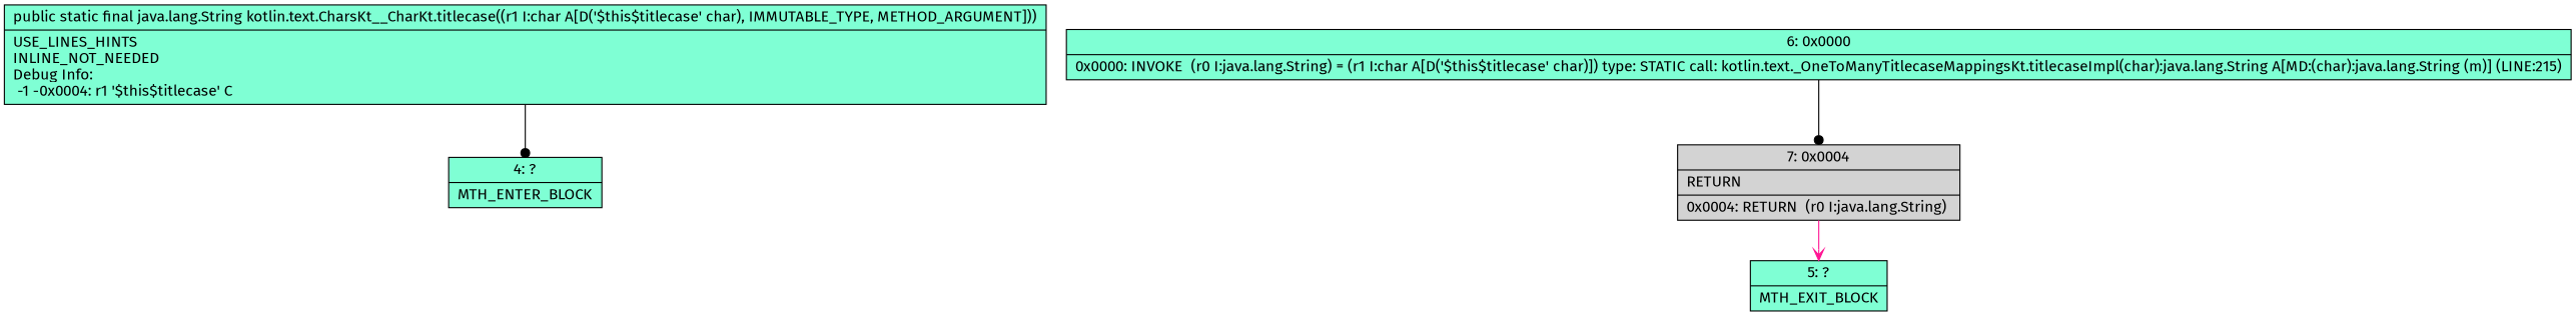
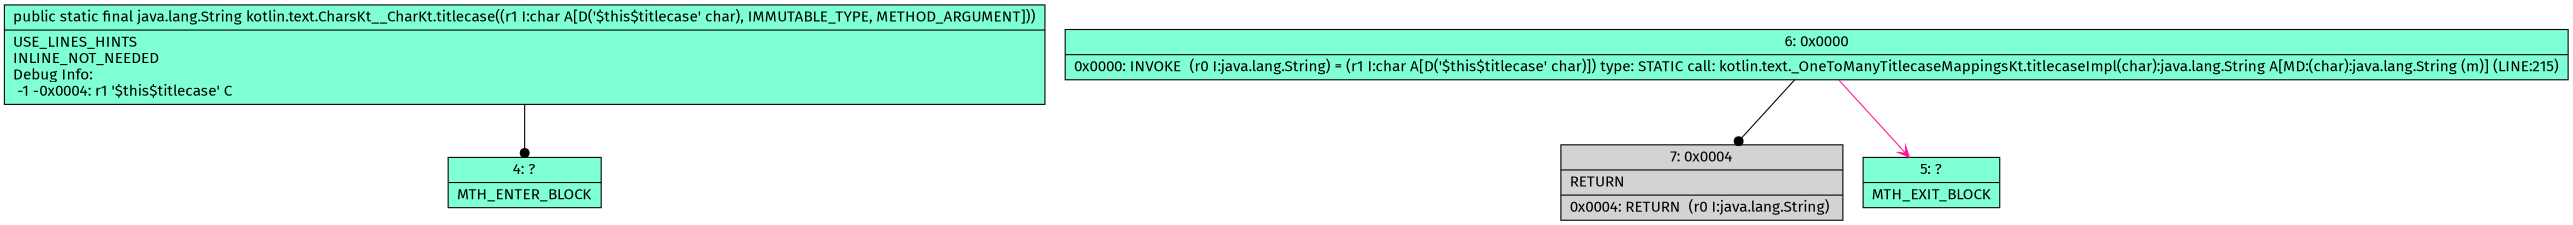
  digraph {
    fontname="Fira Sans"
    node [fillcolor=aquamarine fontname="Fira Sans" shape=record style=filled]
    edge [arrowhead=dot color=black fontname="Fira Sans"]
    n1 [label="{4\:\ ?|MTH_ENTER_BLOCK\l}"]
    n2 [label="{6\:\ 0x0000|0x0000: INVOKE  (r0 I:java.lang.String) = (r1 I:char A[D('$this$titlecase' char)]) type: STATIC call: kotlin.text._OneToManyTitlecaseMappingsKt.titlecaseImpl(char):java.lang.String A[MD:(char):java.lang.String (m)] (LINE:215)\l}"]
    n3 [fillcolor=lightgrey label="{7\:\ 0x0004|RETURN\l|0x0004: RETURN  (r0 I:java.lang.String) \l}"]
    n4 [label="{5\:\ ?|MTH_EXIT_BLOCK\l}"]
    n5 [label="{public static final java.lang.String kotlin.text.CharsKt__CharKt.titlecase((r1 I:char A[D('$this$titlecase' char), IMMUTABLE_TYPE, METHOD_ARGUMENT]))  | USE_LINES_HINTS\lINLINE_NOT_NEEDED\lDebug Info:\l  \-1 \-0x0004: r1 '$this$titlecase' C\l}"]
    n2 -> n3
-   n3 -> n4 [arrowhead=vee color=deeppink]
+   n2 -> n4 [arrowhead=vee color=deeppink]
    n5 -> n1
  }
